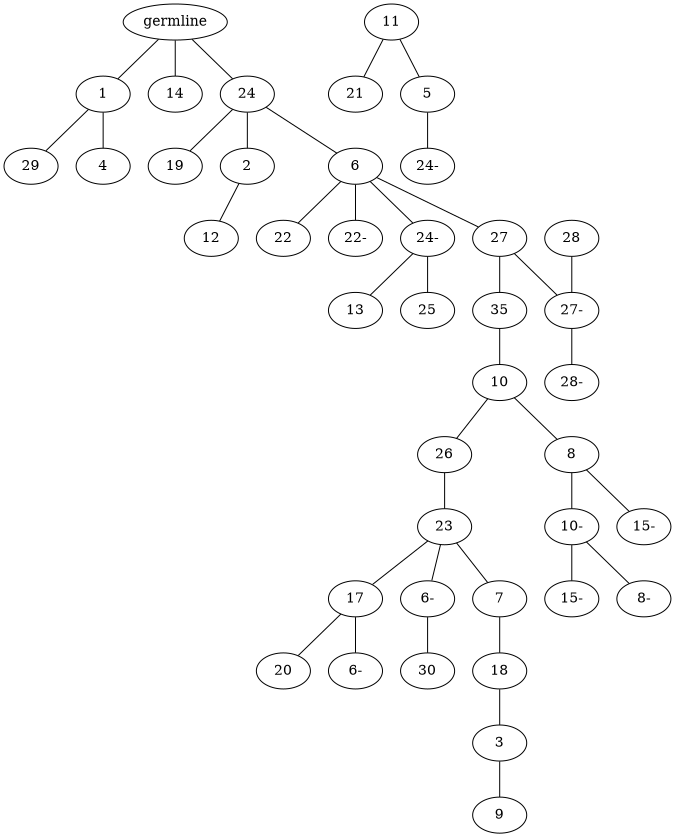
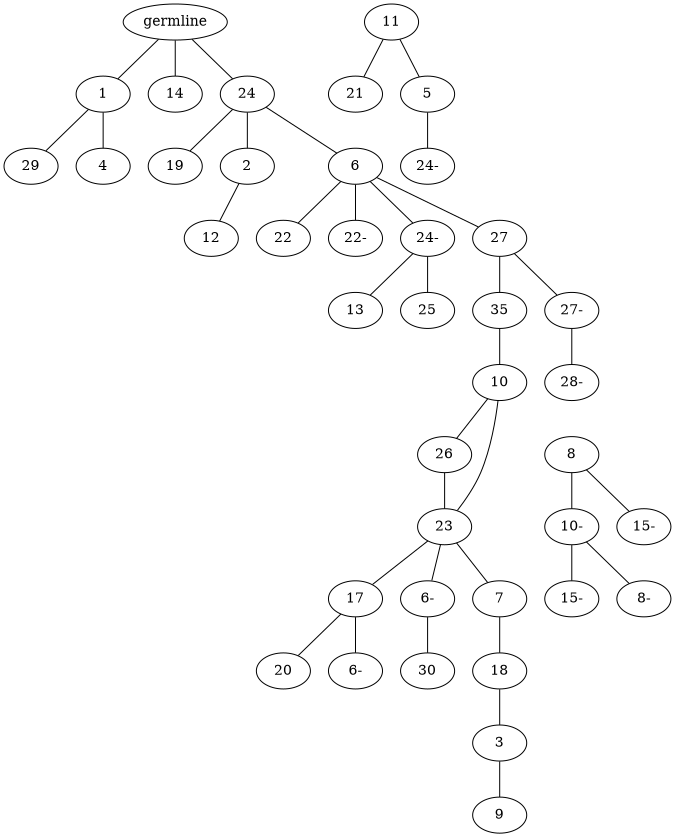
  graph {
    n1 [label=germline]
    n2 [label=1]
    n3 [label=14]
    n4 [label=24]
    n5 [label=29]
    n6 [label=4]
    n7 [label=19]
    n8 [label=2]
    n9 [label=6]
    n10 [label=11]
    n11 [label=21]
    n12 [label=5]
    n13 [label=12]
    n14 [label=22]
    n15 [label="22-"]
    n16 [label="24-"]
    n17 [label=27]
    n18 [label="24-"]
    n19 [label=13]
    n20 [label=25]
    n21 [label=35]
    n22 [label="27-"]
    n23 [label=10]
-   n24 [label=28]
    n25 [label=26]
    n26 [label=8]
    n27 [label=23]
    n28 [label="10-"]
    n29 [label="15-"]
    n30 [label=17]
    n31 [label="6-"]
    n32 [label=7]
    n33 [label=20]
    n34 [label="6-"]
    n35 [label=30]
    n36 [label=18]
    n37 [label=3]
    n38 [label=9]
    n39 [label="15-"]
    n40 [label="8-"]
    n41 [label="28-"]
    n1 -- n2
    n1 -- n3
    n1 -- n4
    n2 -- n5
    n2 -- n6
    n4 -- n7
    n4 -- n8
    n4 -- n9
    n8 -- n13
    n9 -- n14
    n9 -- n15
    n9 -- n16
    n9 -- n17
    n10 -- n11
    n10 -- n12
    n12 -- n18
    n16 -- n19
    n16 -- n20
    n17 -- n21
    n17 -- n22
    n21 -- n23
    n22 -- n41
    n23 -- n25
-   n23 -- n26
-   n24 -- n22
+   n23 -- n27
    n25 -- n27
    n26 -- n28
    n26 -- n29
    n27 -- n30
    n27 -- n31
    n27 -- n32
    n28 -- n39
    n28 -- n40
    n30 -- n33
    n30 -- n34
    n31 -- n35
    n32 -- n36
    n36 -- n37
    n37 -- n38
  }
